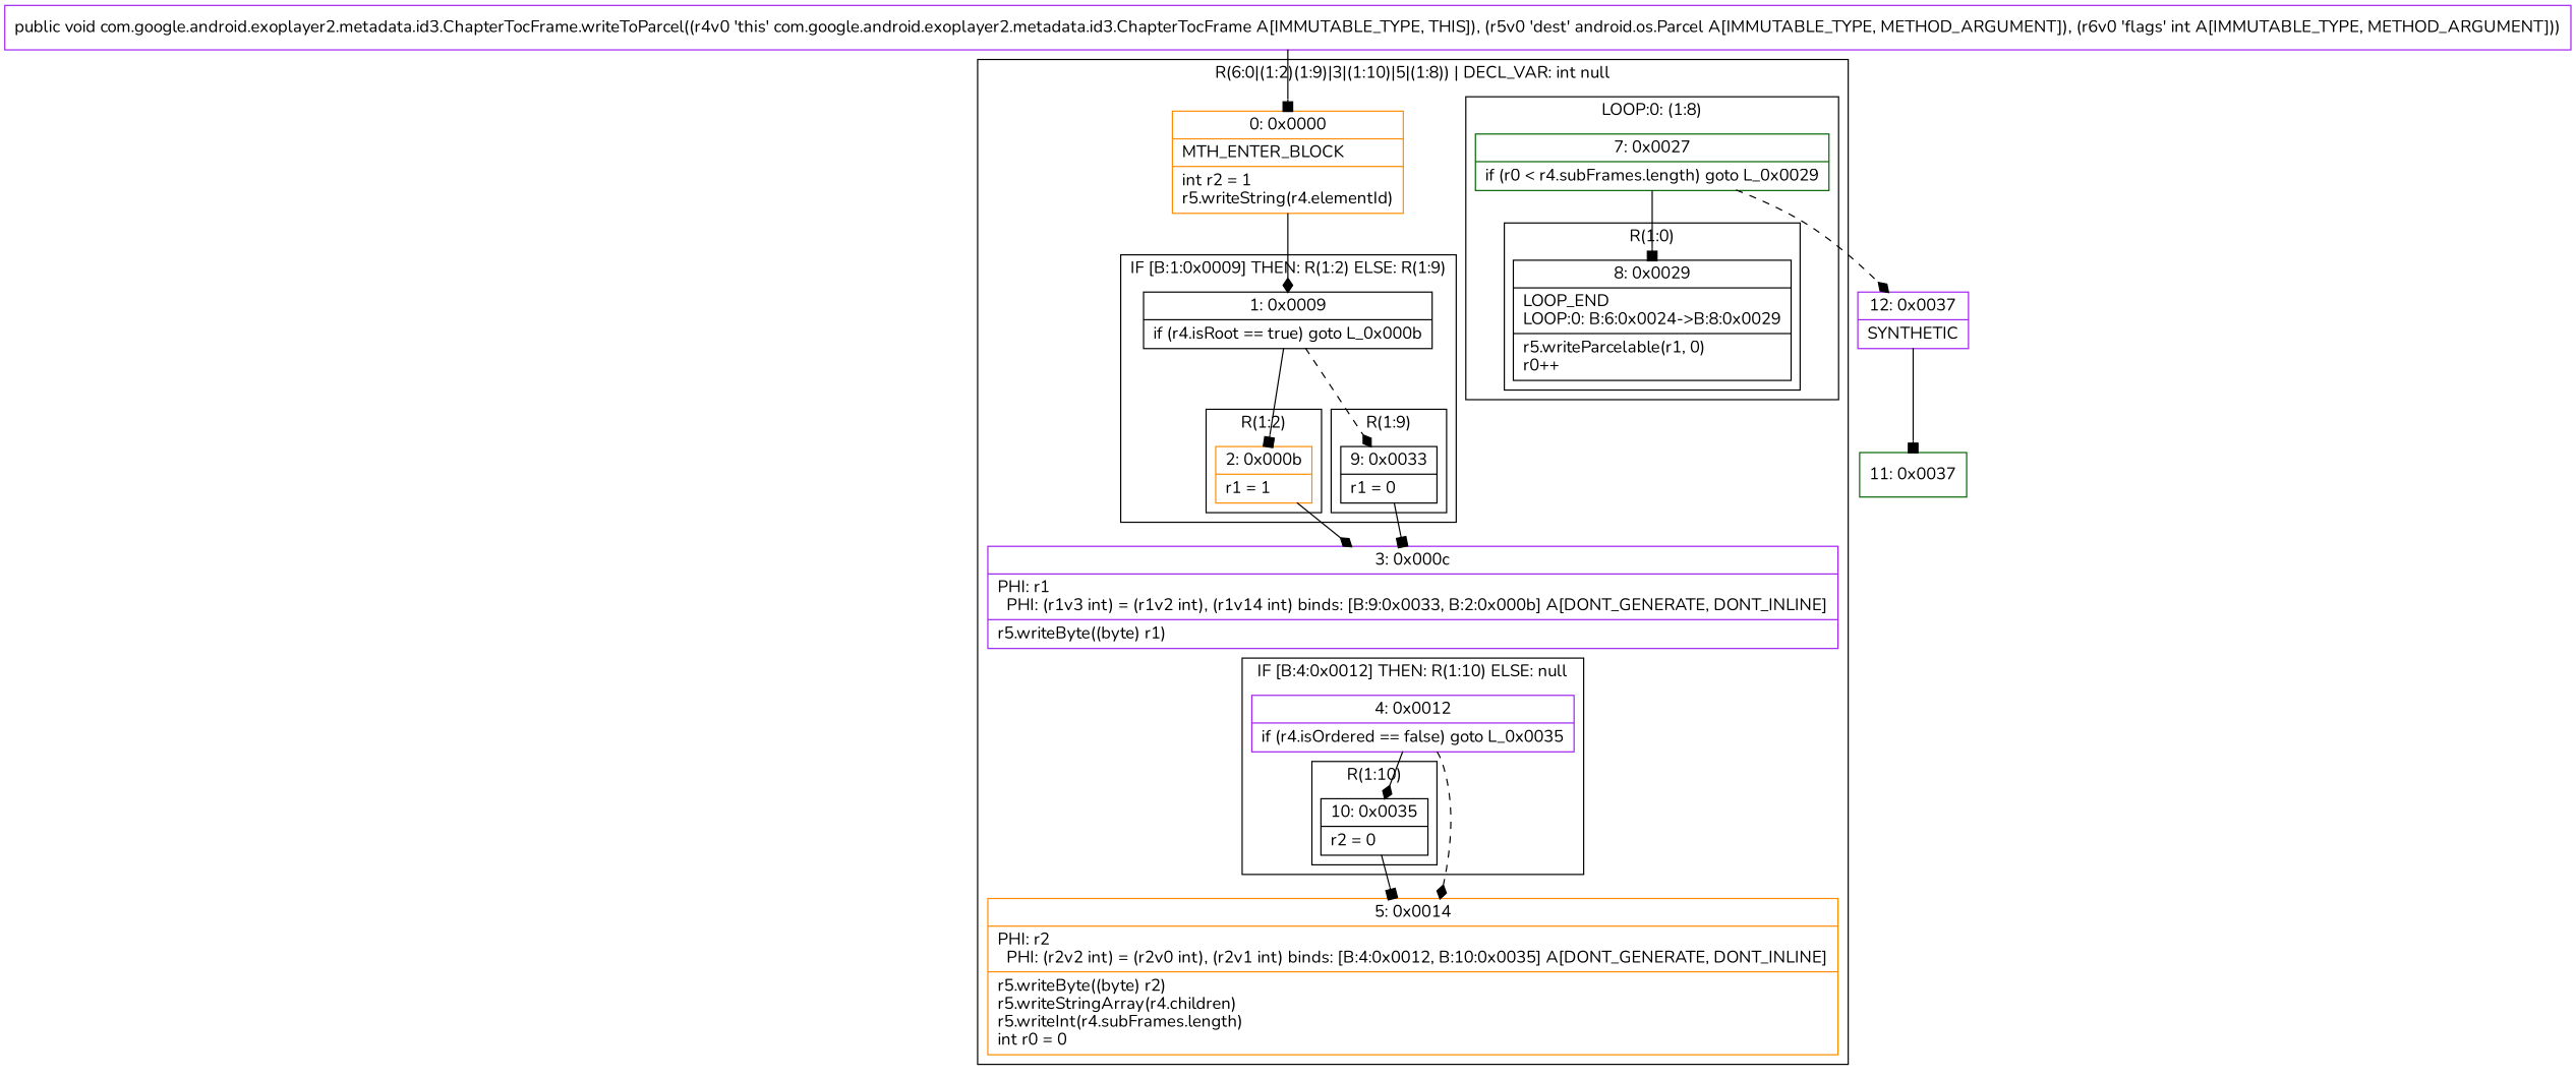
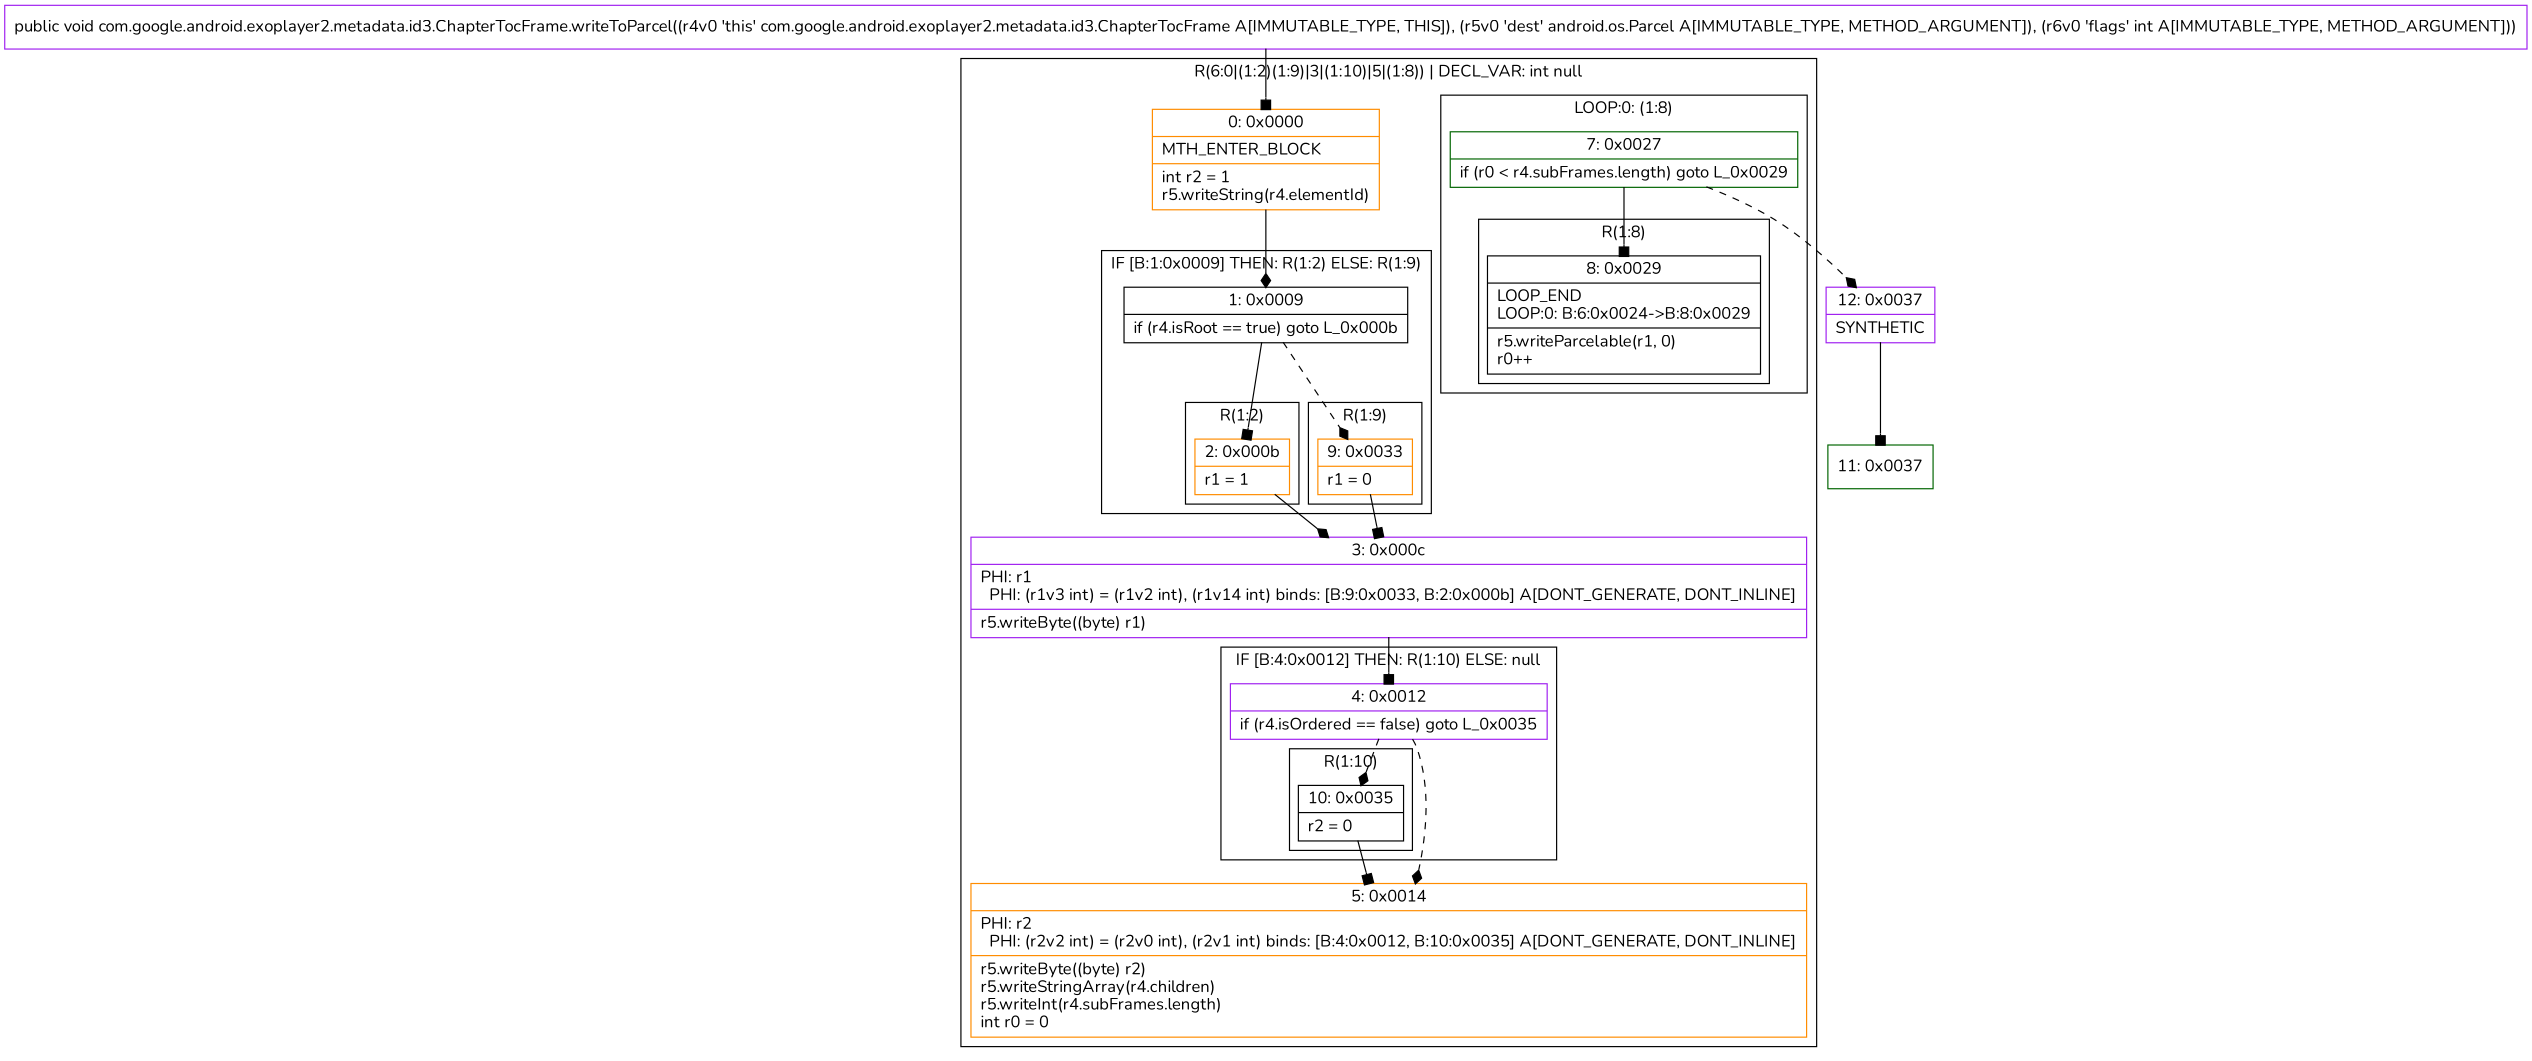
  digraph {
    fontname=Nunito
    node [color=black fontname=Nunito shape=record]
    edge [arrowhead=box fontname=Nunito]
    n1 [color=darkorange label="{2\:\ 0x000b|r1 = 1\l}"]
-   n2 [label="{9\:\ 0x0033|r1 = 0\l}"]
+   n2 [color=darkorange label="{9\:\ 0x0033|r1 = 0\l}"]
    n3 [label="{1\:\ 0x0009|if (r4.isRoot == true) goto L_0x000b\l}"]
    n4 [label="{10\:\ 0x0035|r2 = 0\l}"]
    n5 [color=purple label="{4\:\ 0x0012|if (r4.isOrdered == false) goto L_0x0035\l}"]
    n6 [label="{8\:\ 0x0029|LOOP_END\lLOOP:0: B:6:0x0024\-\>B:8:0x0029\l|r5.writeParcelable(r1, 0)\lr0++\l}"]
    n7 [color=darkgreen label="{7\:\ 0x0027|if (r0 \< r4.subFrames.length) goto L_0x0029\l}"]
    n8 [color=darkorange label="{0\:\ 0x0000|MTH_ENTER_BLOCK\l|int r2 = 1\lr5.writeString(r4.elementId)\l}"]
    n9 [color=purple label="{3\:\ 0x000c|PHI: r1 \l  PHI: (r1v3 int) = (r1v2 int), (r1v14 int) binds: [B:9:0x0033, B:2:0x000b] A[DONT_GENERATE, DONT_INLINE]\l|r5.writeByte((byte) r1)\l}"]
    n10 [color=darkorange label="{5\:\ 0x0014|PHI: r2 \l  PHI: (r2v2 int) = (r2v0 int), (r2v1 int) binds: [B:4:0x0012, B:10:0x0035] A[DONT_GENERATE, DONT_INLINE]\l|r5.writeByte((byte) r2)\lr5.writeStringArray(r4.children)\lr5.writeInt(r4.subFrames.length)\lint r0 = 0\l}"]
    n11 [color=purple label="{12\:\ 0x0037|SYNTHETIC\l}"]
    n12 [color=darkgreen label="{11\:\ 0x0037}"]
    n13 [color=purple label="{public void com.google.android.exoplayer2.metadata.id3.ChapterTocFrame.writeToParcel((r4v0 'this' com.google.android.exoplayer2.metadata.id3.ChapterTocFrame A[IMMUTABLE_TYPE, THIS]), (r5v0 'dest' android.os.Parcel A[IMMUTABLE_TYPE, METHOD_ARGUMENT]), (r6v0 'flags' int A[IMMUTABLE_TYPE, METHOD_ARGUMENT])) }"]
    subgraph cluster_1 {
      label="R(6:0|(1:2)(1:9)|3|(1:10)|5|(1:8)) | DECL_VAR: int null\l"
      n8
      n9
      n10
      subgraph cluster_2 {
        label="IF [B:1:0x0009] THEN: R(1:2) ELSE: R(1:9)"
        n3
        subgraph cluster_3 {
          label="R(1:2)"
          n1
        }
        subgraph cluster_4 {
          label="R(1:9)"
          n2
        }
      }
      subgraph cluster_5 {
        label="IF [B:4:0x0012] THEN: R(1:10) ELSE: null"
        n5
        subgraph cluster_6 {
          label="R(1:10)"
          n4
        }
      }
      subgraph cluster_7 {
        label="LOOP:0: (1:8)"
        n7
        subgraph cluster_8 {
-         label="R(1:0)"
+         label="R(1:8)"
          n6
        }
      }
    }
    n1 -> n9 [arrowhead=diamond]
    n2 -> n9
    n3 -> n1
    n3 -> n2 [arrowhead=diamond style=dashed]
    n4 -> n10
-   n5 -> n4 [arrowhead=diamond]
+   n5 -> n4 [arrowhead=diamond style=dashed]
    n5 -> n10 [arrowhead=diamond style=dashed]
    n7 -> n6
    n7 -> n11 [arrowhead=diamond style=dashed]
    n8 -> n3 [arrowhead=diamond]
+   n9 -> n5
    n11 -> n12
    n13 -> n8
  }
